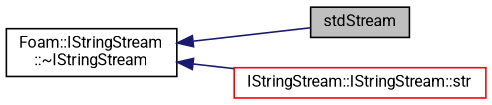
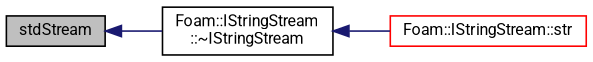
  digraph {
    fontname=Roboto
    rankdir=LR
    node [color=black fontname=Roboto fontsize=10 shape=record]
    edge [color=midnightblue dir=back fontname=Roboto fontsize=10 labelfontname=FreeSans labelfontsize=10 style=solid]
    n1 [fillcolor=grey75 fontcolor=black height=0.2 label=stdStream style=filled width=0.4]
    n2 [height=0.2 label="Foam::IStringStream\l::~IStringStream" width=0.4]
-   n3 [color=red height=0.2 label="IStringStream::IStringStream::str" width=0.4]
-   n2 -> n1
+   n3 [color=red height=0.2 label="Foam::IStringStream::str" width=0.4]
+   n1 -> n2
    n2 -> n3
  }
